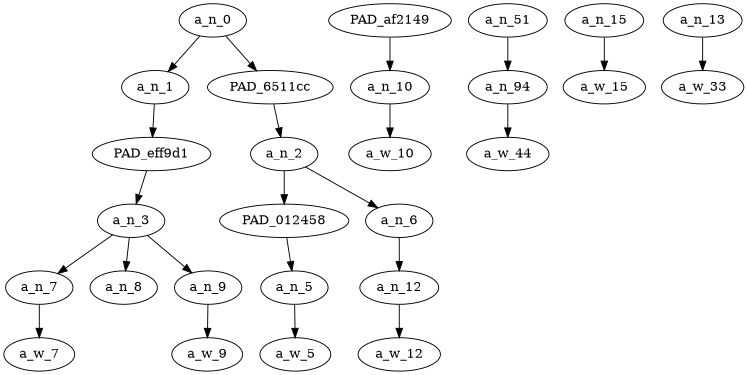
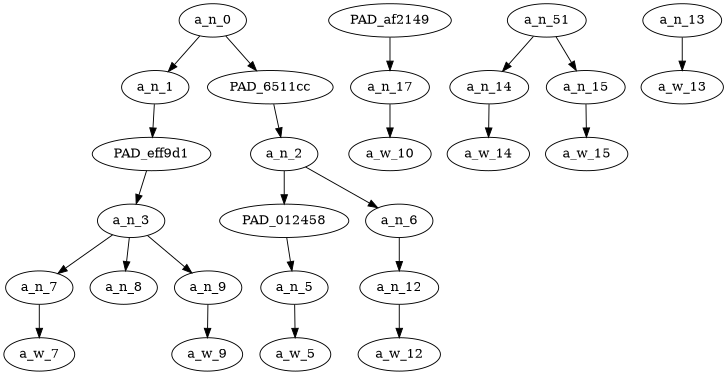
  strict digraph {
    node [div_dir=1 index=0 level=1 text_span="[6]" value=0.22864032]
    a_n_0 [level=5 text_span="[0, 1, 2, 3, 4, 5, 6, 7, 8]" value=0.99999997]
    a_n_1 [level=4 text_span="[0, 1, 2, 3, 4, 5]" value=0.77132633]
    PAD_6511cc [div_dir=-1 index=1 level=4 text_span="[6, 7, 8]"]
    n4 [div_dir=-1 label=PAD_eff9d1 level=3 text_span="[0, 1, 2]" value=0.31008899]
    a_n_2 [div_dir=-1 index=2 level=3 text_span="[6, 7, 8]"]
    a_n_3 [div_dir=-1 level=2 text_span="[0, 1, 2]" value=0.31008899]
    PAD_012458 [index=3 level=2 value=0.06795114]
    a_n_6 [div_dir=-1 index=4 level=2 text_span="[7, 8]" value=0.16066629]
    a_n_7 [text_span="[0]" value=0.04766406]
    a_n_8 [div_dir=-1 index=1 text_span="[1]" value=0.15177225]
    a_n_9 [index=2 text_span="[2]" value=0.11030372]
    PAD_af2149 [index=1 level=2 text_span="[3]" value=0.05166203]
-   a_n_10 [index=3 text_span="[3]" value=0.05166203]
+   a_n_10 [index=3 text_span="[3]" value=0.05166203 label=a_n_17]
    n14 [index=2 label=a_n_51 level=2 text_span="[4, 5]" value=0.40923714]
-   a_n_14 [index=4 text_span="[4]" value=0.21440878 label=a_n_94]
+   a_n_14 [index=4 text_span="[4]" value=0.21440878]
    a_n_15 [index=5 text_span="[5]" value=0.19457213]
    a_w_7 [div_dir=0 level=0 text_span="[0]" value=the]
    a_w_9 [div_dir=0 index=2 level=0 text_span="[2]" value=handler]
    a_w_10 [div_dir=0 index=3 level=0 text_span="[3]" value=for]
-   a_w_14 [div_dir=0 index=4 level=0 text_span="[4]" value=killary label=a_w_44]
+   a_w_14 [div_dir=0 index=4 level=0 text_span="[4]" value=killary]
    a_w_15 [div_dir=0 index=5 level=0 text_span="[5]" value=obozo]
    a_n_5 [index=6 value=0.06795114]
    a_n_12 [div_dir=-1 index=7 text_span="[7]" value=0.08191279]
    a_w_5 [div_dir=0 index=6 level=0 value=had]
    a_w_12 [div_dir=0 index=7 level=0 text_span="[7]" value=valerie]
    a_n_13 [index=8 text_span="[8]" value=0.07867802]
-   a_w_13 [div_dir=0 index=8 level=0 text_span="[8]" value=jarrett label=a_w_33]
+   a_w_13 [div_dir=0 index=8 level=0 text_span="[8]" value=jarrett]
    a_n_0 -> a_n_1
    a_n_0 -> PAD_6511cc
    a_n_1 -> n4
    PAD_6511cc -> a_n_2
    n4 -> a_n_3
    a_n_2 -> PAD_012458
    a_n_2 -> a_n_6
    a_n_3 -> a_n_7
    a_n_3 -> a_n_8
    a_n_3 -> a_n_9
    PAD_012458 -> a_n_5
    a_n_6 -> a_n_12
    a_n_7 -> a_w_7
    a_n_9 -> a_w_9
    PAD_af2149 -> a_n_10
    a_n_10 -> a_w_10
    n14 -> a_n_14
+   n14 -> a_n_15
    a_n_14 -> a_w_14
    a_n_15 -> a_w_15
    a_n_5 -> a_w_5
    a_n_12 -> a_w_12
    a_n_13 -> a_w_13
  }
